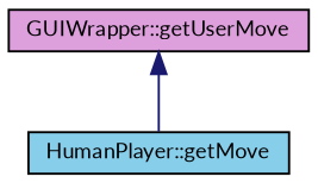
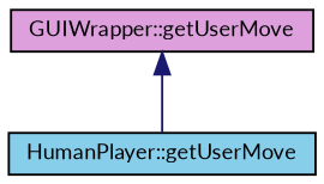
  digraph {
    rankdir=TB
    fontname=Lato
    node [color=black fontname=Lato fontsize=10 shape=record style=filled]
    n1 [fillcolor=plum fontcolor=black height=0.2 label="GUIWrapper::getUserMove" width=0.4]
-   n2 [fillcolor=skyblue height=0.2 label="HumanPlayer::getMove" width=0.4]
+   n2 [fillcolor=skyblue height=0.2 label="HumanPlayer::getUserMove" width=0.4]
    n1 -> n2 [color=midnightblue dir=back fontname=Lato fontsize=10 labelfontname=Helvetica labelfontsize=10 style=solid]
  }
